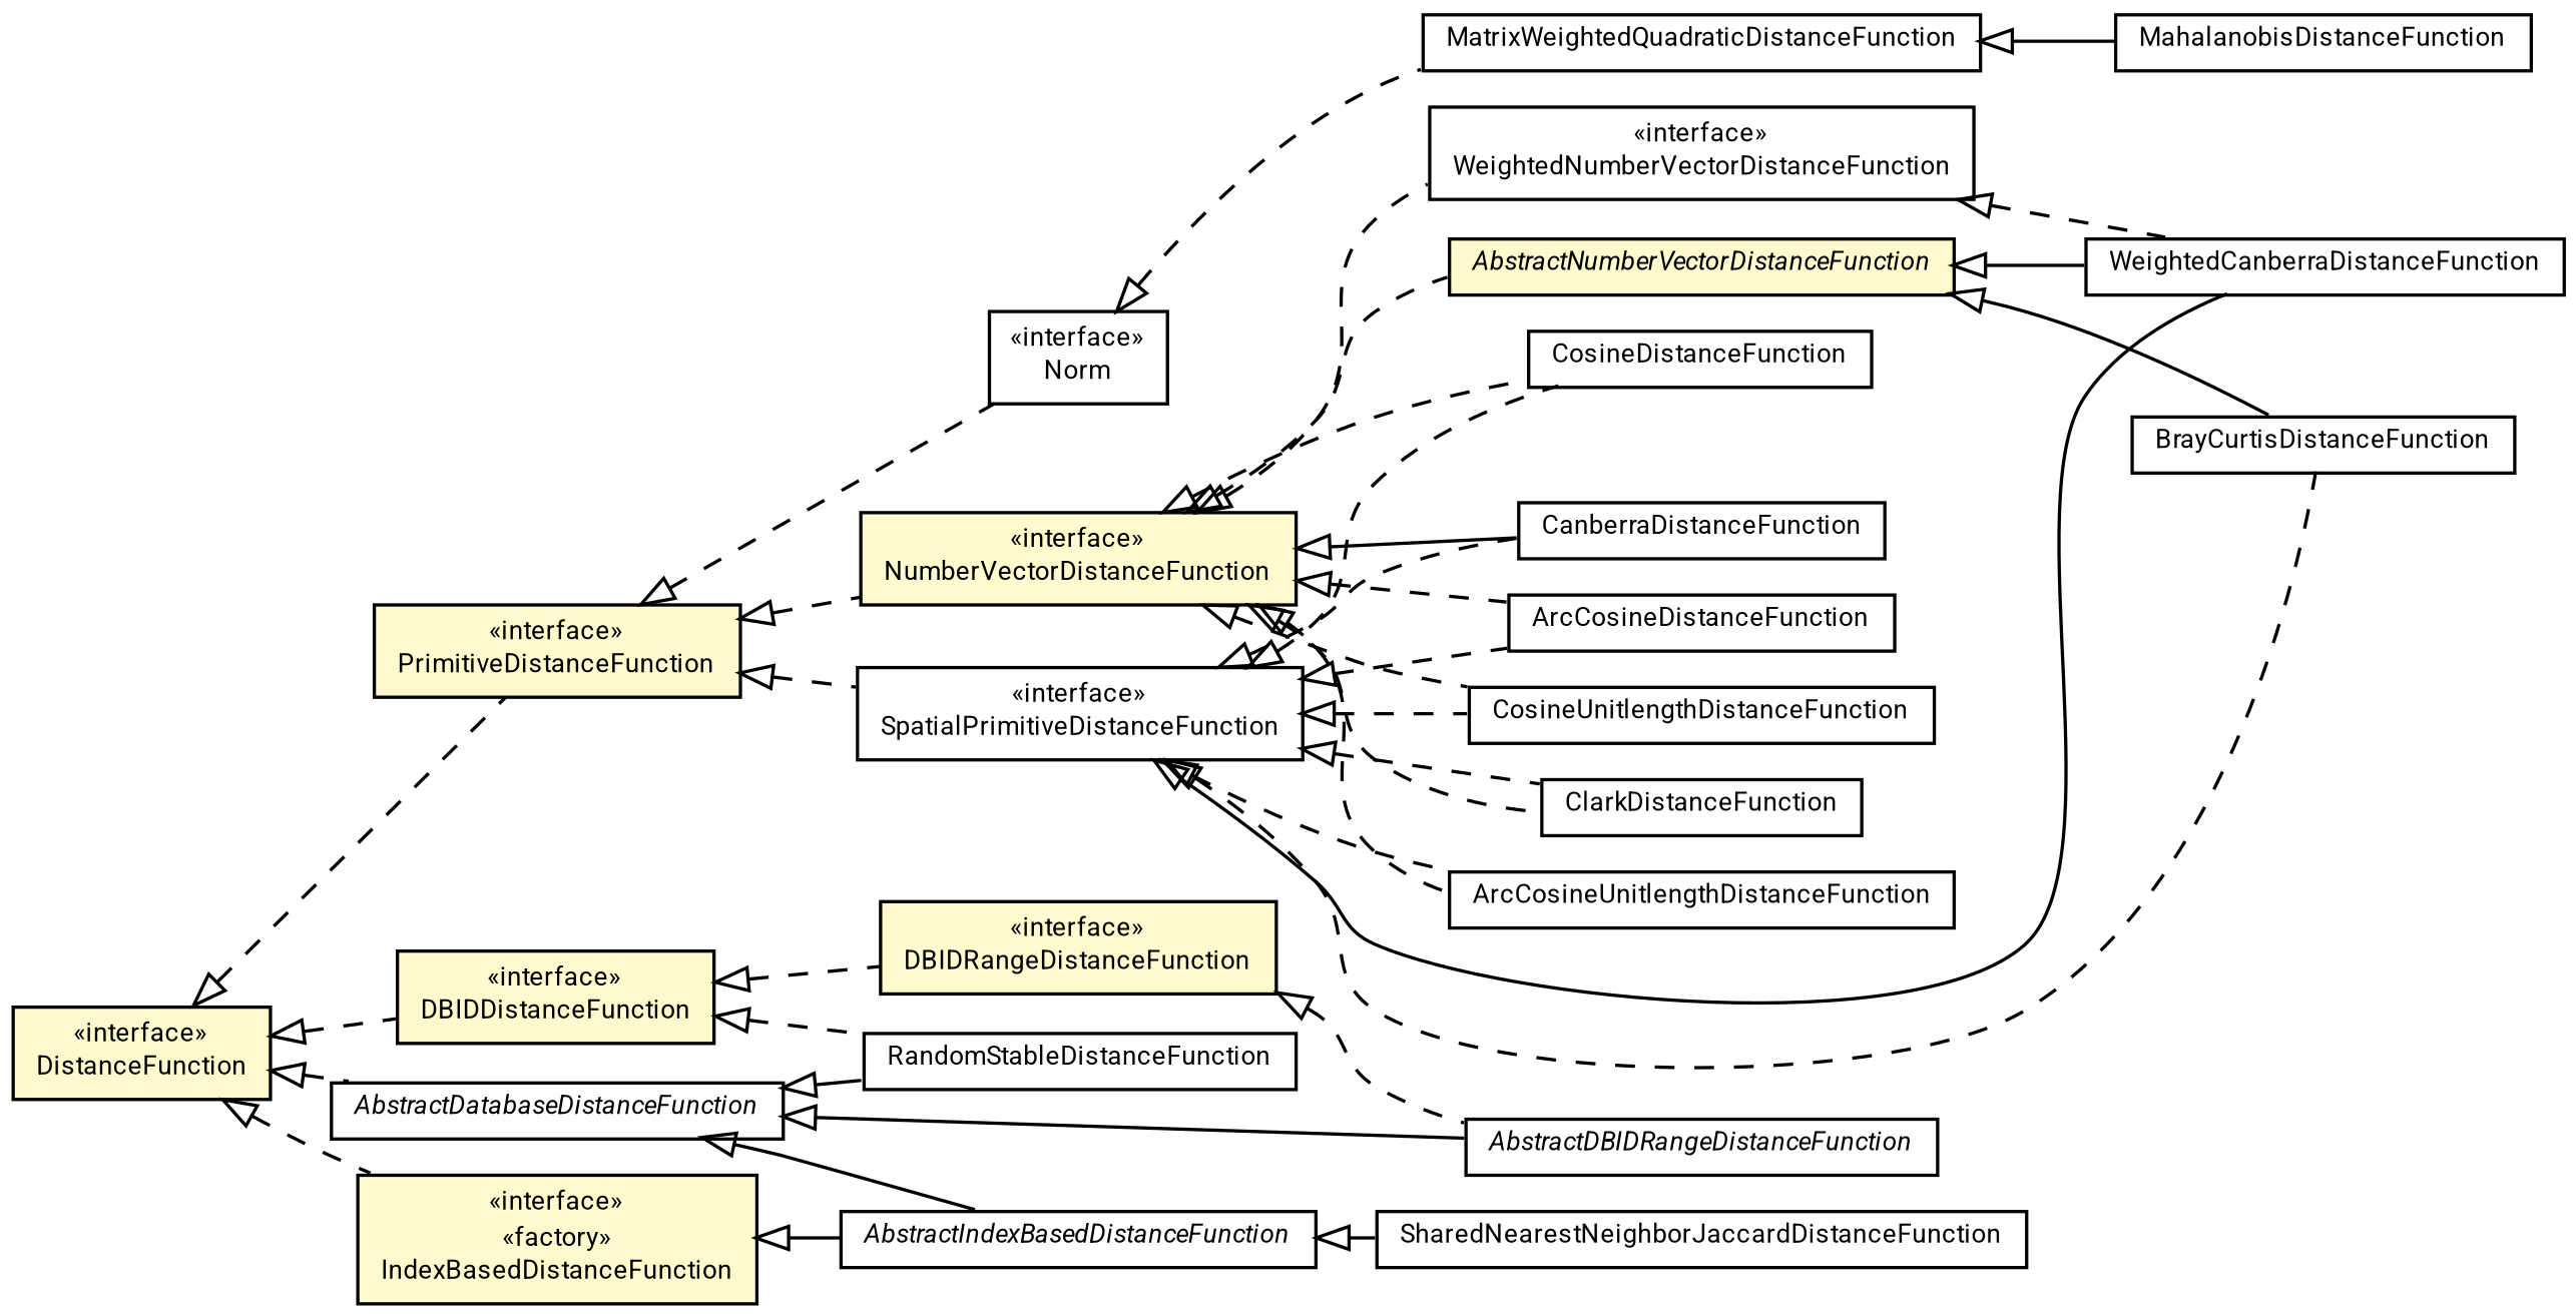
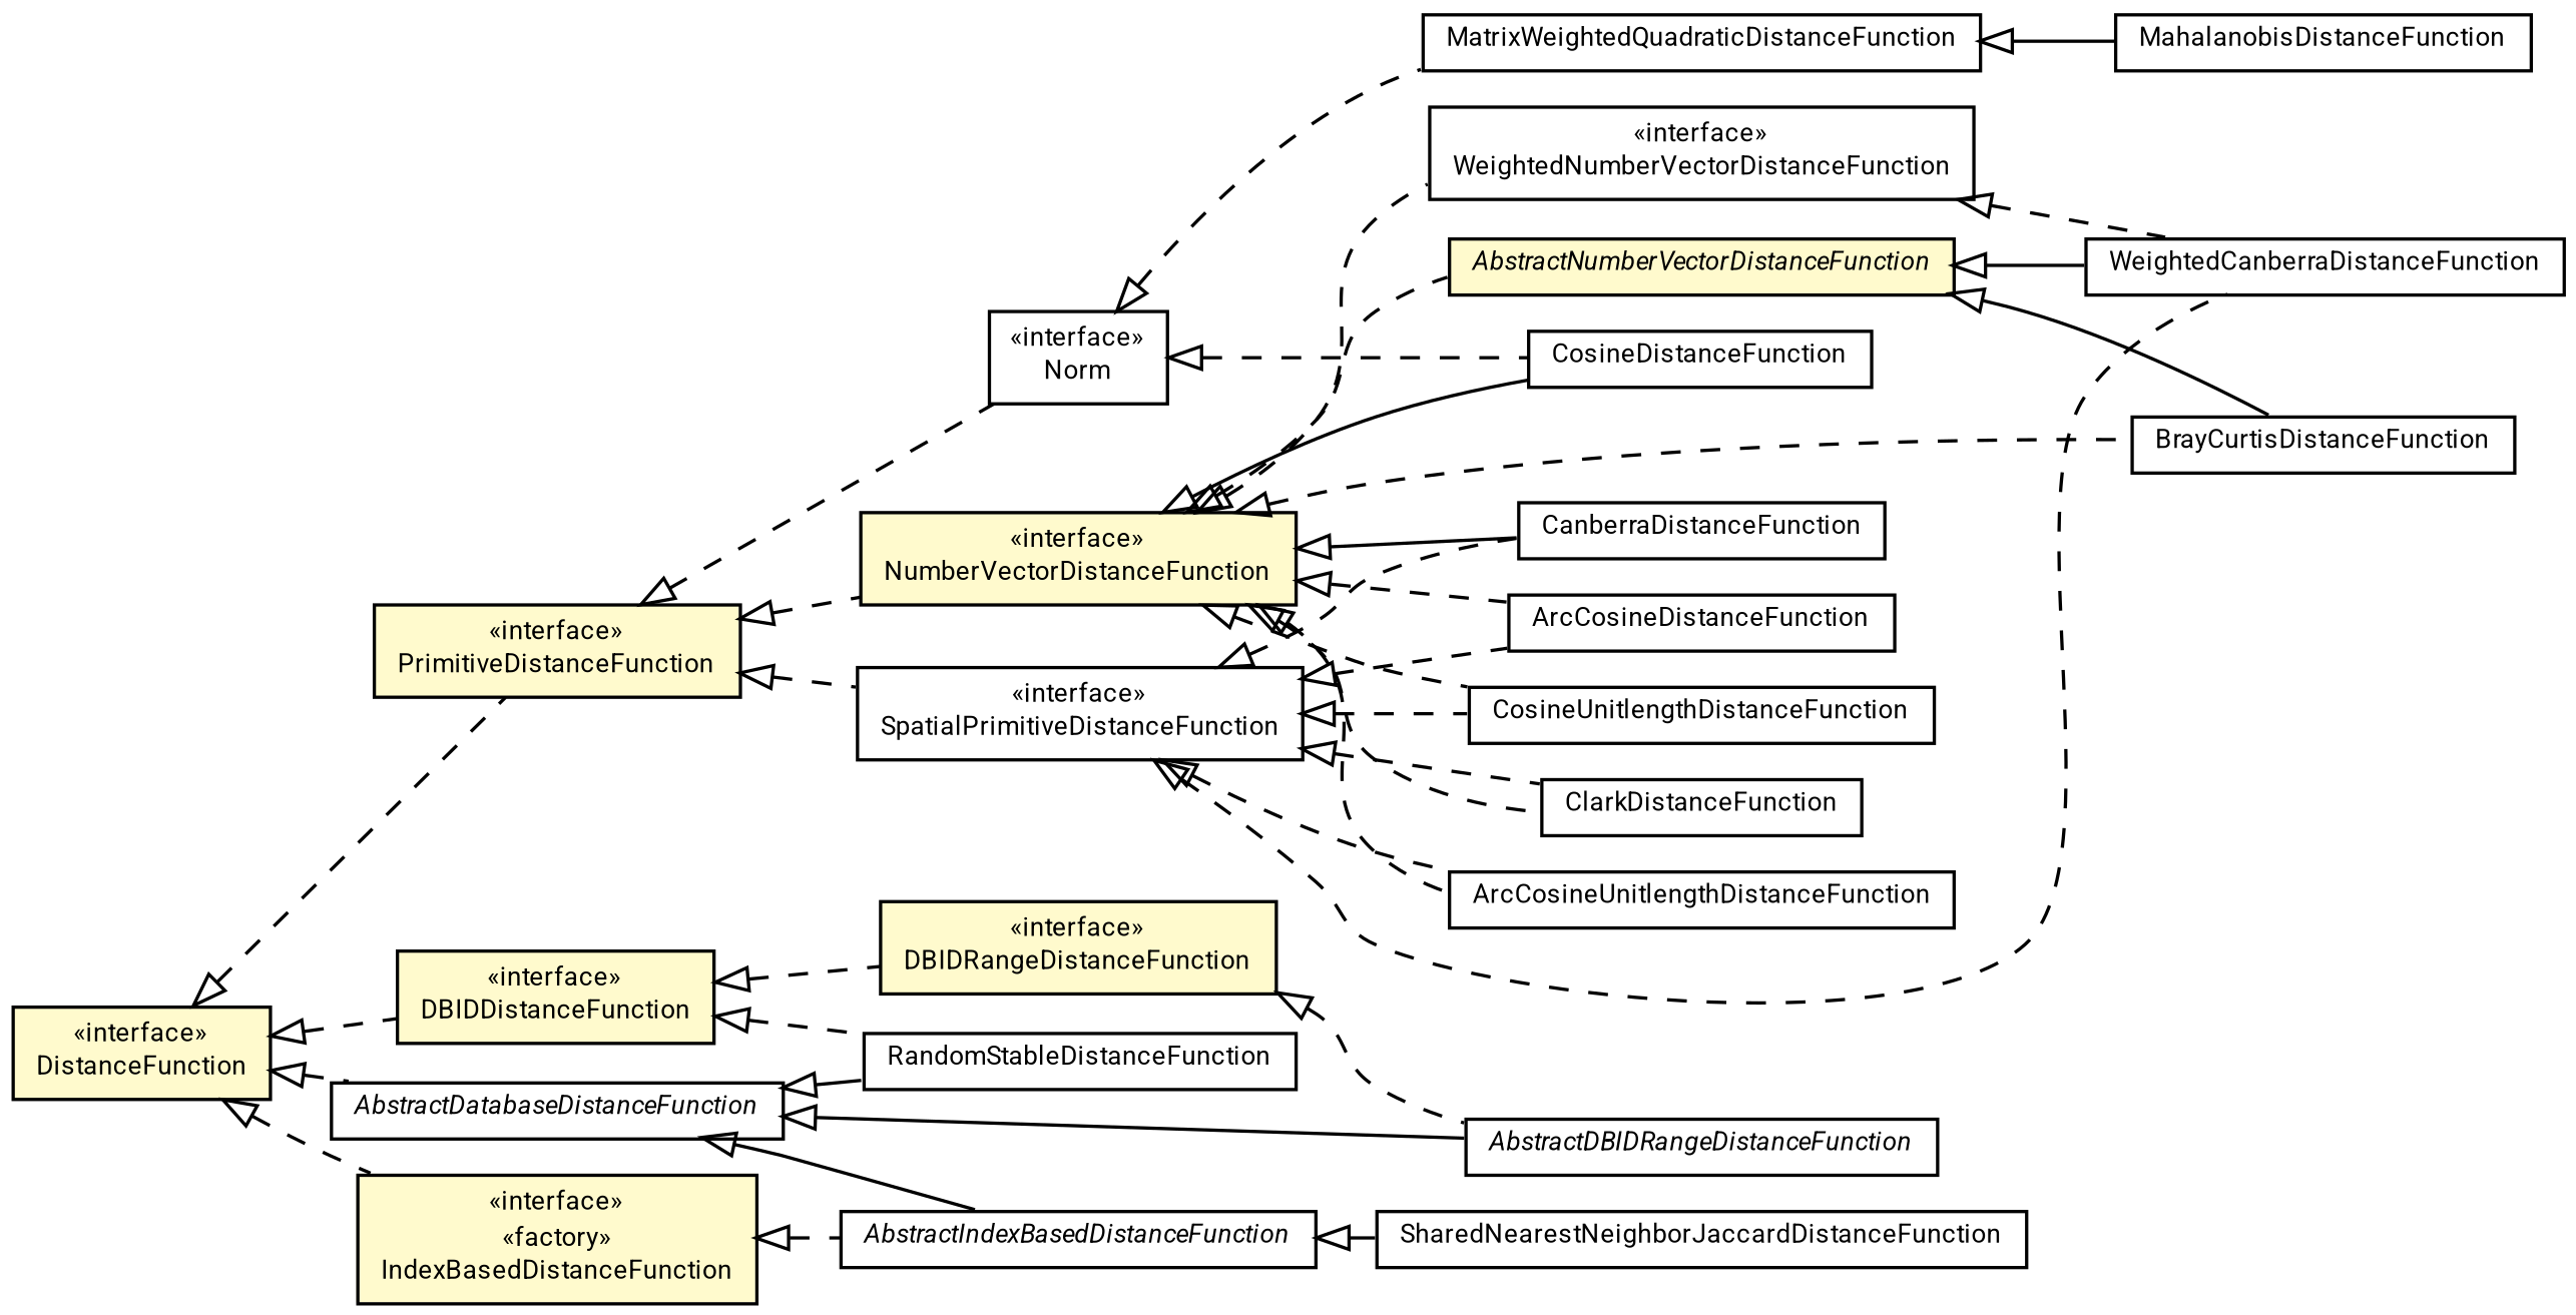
  digraph {
    nodesep=0.15
    rankdir=LR
    ranksep=0.25
    node [fontcolor=black fontname=Roboto fontsize=8 margin=0 shape=plaintext]
    edge [arrowtail=empty color=black dir=back fontname=Roboto fontsize=7 labelfontname=Roboto labelfontsize=7 style=dashed weight=9]
    n1 [height=0 label=<<table title="de.lmu.ifi.dbs.elki.distance.distancefunction.DistanceFunction" border="0" cellborder="1" cellspacing="0" cellpadding="2" bgcolor="LemonChiffon" href="DistanceFunction.html" target="_parent"> 		<tr><td><table border="0" cellspacing="0" cellpadding="1"> 		<tr><td align="center" balign="center"> &#171;interface&#187; </td></tr> 		<tr><td align="center" balign="center"> <font face="Roboto">DistanceFunction</font> </td></tr> 		</table></td></tr> 		</table>> width=0]
    n2 [height=0 label=<<table title="de.lmu.ifi.dbs.elki.distance.distancefunction.PrimitiveDistanceFunction" border="0" cellborder="1" cellspacing="0" cellpadding="2" bgcolor="LemonChiffon" href="PrimitiveDistanceFunction.html" target="_parent"> 		<tr><td><table border="0" cellspacing="0" cellpadding="1"> 		<tr><td align="center" balign="center"> &#171;interface&#187; </td></tr> 		<tr><td align="center" balign="center"> <font face="Roboto">PrimitiveDistanceFunction</font> </td></tr> 		</table></td></tr> 		</table>> width=0]
    n3 [height=0 label=<<table title="de.lmu.ifi.dbs.elki.distance.distancefunction.DBIDDistanceFunction" border="0" cellborder="1" cellspacing="0" cellpadding="2" bgcolor="LemonChiffon" href="DBIDDistanceFunction.html" target="_parent"> 		<tr><td><table border="0" cellspacing="0" cellpadding="1"> 		<tr><td align="center" balign="center"> &#171;interface&#187; </td></tr> 		<tr><td align="center" balign="center"> <font face="Roboto">DBIDDistanceFunction</font> </td></tr> 		</table></td></tr> 		</table>> width=0]
    n4 [height=0 label=<<table title="de.lmu.ifi.dbs.elki.distance.distancefunction.IndexBasedDistanceFunction" border="0" cellborder="1" cellspacing="0" cellpadding="2" bgcolor="LemonChiffon" href="IndexBasedDistanceFunction.html" target="_parent"> 		<tr><td><table border="0" cellspacing="0" cellpadding="1"> 		<tr><td align="center" balign="center"> &#171;interface&#187; </td></tr> 		<tr><td align="center" balign="center"> &#171;factory&#187; </td></tr> 		<tr><td align="center" balign="center"> <font face="Roboto">IndexBasedDistanceFunction</font> </td></tr> 		</table></td></tr> 		</table>> width=0]
    n5 [height=0 label=<<table title="de.lmu.ifi.dbs.elki.distance.distancefunction.AbstractDatabaseDistanceFunction" border="0" cellborder="1" cellspacing="0" cellpadding="2" href="AbstractDatabaseDistanceFunction.html" target="_parent"> 		<tr><td><table border="0" cellspacing="0" cellpadding="1"> 		<tr><td align="center" balign="center"> <font face="Roboto"><i>AbstractDatabaseDistanceFunction</i></font> </td></tr> 		</table></td></tr> 		</table>> width=0]
    n6 [height=0 label=<<table title="de.lmu.ifi.dbs.elki.distance.distancefunction.NumberVectorDistanceFunction" border="0" cellborder="1" cellspacing="0" cellpadding="2" bgcolor="LemonChiffon" href="NumberVectorDistanceFunction.html" target="_parent"> 		<tr><td><table border="0" cellspacing="0" cellpadding="1"> 		<tr><td align="center" balign="center"> &#171;interface&#187; </td></tr> 		<tr><td align="center" balign="center"> <font face="Roboto">NumberVectorDistanceFunction</font> </td></tr> 		</table></td></tr> 		</table>> width=0]
    n7 [height=0 label=<<table title="de.lmu.ifi.dbs.elki.distance.distancefunction.Norm" border="0" cellborder="1" cellspacing="0" cellpadding="2" href="Norm.html" target="_parent"> 		<tr><td><table border="0" cellspacing="0" cellpadding="1"> 		<tr><td align="center" balign="center"> &#171;interface&#187; </td></tr> 		<tr><td align="center" balign="center"> <font face="Roboto">Norm</font> </td></tr> 		</table></td></tr> 		</table>> width=0]
    n8 [height=0 label=<<table title="de.lmu.ifi.dbs.elki.distance.distancefunction.SpatialPrimitiveDistanceFunction" border="0" cellborder="1" cellspacing="0" cellpadding="2" href="SpatialPrimitiveDistanceFunction.html" target="_parent"> 		<tr><td><table border="0" cellspacing="0" cellpadding="1"> 		<tr><td align="center" balign="center"> &#171;interface&#187; </td></tr> 		<tr><td align="center" balign="center"> <font face="Roboto">SpatialPrimitiveDistanceFunction</font> </td></tr> 		</table></td></tr> 		</table>> width=0]
    n9 [height=0 label=<<table title="de.lmu.ifi.dbs.elki.distance.distancefunction.DBIDRangeDistanceFunction" border="0" cellborder="1" cellspacing="0" cellpadding="2" bgcolor="LemonChiffon" href="DBIDRangeDistanceFunction.html" target="_parent"> 		<tr><td><table border="0" cellspacing="0" cellpadding="1"> 		<tr><td align="center" balign="center"> &#171;interface&#187; </td></tr> 		<tr><td align="center" balign="center"> <font face="Roboto">DBIDRangeDistanceFunction</font> </td></tr> 		</table></td></tr> 		</table>> width=0]
    n10 [height=0 label=<<table title="de.lmu.ifi.dbs.elki.distance.distancefunction.RandomStableDistanceFunction" border="0" cellborder="1" cellspacing="0" cellpadding="2" href="RandomStableDistanceFunction.html" target="_parent"> 		<tr><td><table border="0" cellspacing="0" cellpadding="1"> 		<tr><td align="center" balign="center"> <font face="Roboto">RandomStableDistanceFunction</font> </td></tr> 		</table></td></tr> 		</table>> width=0]
    n11 [height=0 label=<<table title="de.lmu.ifi.dbs.elki.distance.distancefunction.AbstractIndexBasedDistanceFunction" border="0" cellborder="1" cellspacing="0" cellpadding="2" href="AbstractIndexBasedDistanceFunction.html" target="_parent"> 		<tr><td><table border="0" cellspacing="0" cellpadding="1"> 		<tr><td align="center" balign="center"> <font face="Roboto"><i>AbstractIndexBasedDistanceFunction</i></font> </td></tr> 		</table></td></tr> 		</table>> width=0]
    n12 [height=0 label=<<table title="de.lmu.ifi.dbs.elki.distance.distancefunction.AbstractDBIDRangeDistanceFunction" border="0" cellborder="1" cellspacing="0" cellpadding="2" href="AbstractDBIDRangeDistanceFunction.html" target="_parent"> 		<tr><td><table border="0" cellspacing="0" cellpadding="1"> 		<tr><td align="center" balign="center"> <font face="Roboto"><i>AbstractDBIDRangeDistanceFunction</i></font> </td></tr> 		</table></td></tr> 		</table>> width=0]
    n13 [height=0 label=<<table title="de.lmu.ifi.dbs.elki.distance.distancefunction.CanberraDistanceFunction" border="0" cellborder="1" cellspacing="0" cellpadding="2" href="CanberraDistanceFunction.html" target="_parent"> 		<tr><td><table border="0" cellspacing="0" cellpadding="1"> 		<tr><td align="center" balign="center"> <font face="Roboto">CanberraDistanceFunction</font> </td></tr> 		</table></td></tr> 		</table>> width=0]
    n14 [height=0 label=<<table title="de.lmu.ifi.dbs.elki.distance.distancefunction.WeightedNumberVectorDistanceFunction" border="0" cellborder="1" cellspacing="0" cellpadding="2" href="WeightedNumberVectorDistanceFunction.html" target="_parent"> 		<tr><td><table border="0" cellspacing="0" cellpadding="1"> 		<tr><td align="center" balign="center"> &#171;interface&#187; </td></tr> 		<tr><td align="center" balign="center"> <font face="Roboto">WeightedNumberVectorDistanceFunction</font> </td></tr> 		</table></td></tr> 		</table>> width=0]
    n15 [height=0 label=<<table title="de.lmu.ifi.dbs.elki.distance.distancefunction.ArcCosineDistanceFunction" border="0" cellborder="1" cellspacing="0" cellpadding="2" href="ArcCosineDistanceFunction.html" target="_parent"> 		<tr><td><table border="0" cellspacing="0" cellpadding="1"> 		<tr><td align="center" balign="center"> <font face="Roboto">ArcCosineDistanceFunction</font> </td></tr> 		</table></td></tr> 		</table>> width=0]
    n16 [height=0 label=<<table title="de.lmu.ifi.dbs.elki.distance.distancefunction.CosineUnitlengthDistanceFunction" border="0" cellborder="1" cellspacing="0" cellpadding="2" href="CosineUnitlengthDistanceFunction.html" target="_parent"> 		<tr><td><table border="0" cellspacing="0" cellpadding="1"> 		<tr><td align="center" balign="center"> <font face="Roboto">CosineUnitlengthDistanceFunction</font> </td></tr> 		</table></td></tr> 		</table>> width=0]
    n17 [height=0 label=<<table title="de.lmu.ifi.dbs.elki.distance.distancefunction.CosineDistanceFunction" border="0" cellborder="1" cellspacing="0" cellpadding="2" href="CosineDistanceFunction.html" target="_parent"> 		<tr><td><table border="0" cellspacing="0" cellpadding="1"> 		<tr><td align="center" balign="center"> <font face="Roboto">CosineDistanceFunction</font> </td></tr> 		</table></td></tr> 		</table>> width=0]
    n18 [height=0 label=<<table title="de.lmu.ifi.dbs.elki.distance.distancefunction.AbstractNumberVectorDistanceFunction" border="0" cellborder="1" cellspacing="0" cellpadding="2" bgcolor="LemonChiffon" href="AbstractNumberVectorDistanceFunction.html" target="_parent"> 		<tr><td><table border="0" cellspacing="0" cellpadding="1"> 		<tr><td align="center" balign="center"> <font face="Roboto"><i>AbstractNumberVectorDistanceFunction</i></font> </td></tr> 		</table></td></tr> 		</table>> width=0]
    n19 [height=0 label=<<table title="de.lmu.ifi.dbs.elki.distance.distancefunction.ClarkDistanceFunction" border="0" cellborder="1" cellspacing="0" cellpadding="2" href="ClarkDistanceFunction.html" target="_parent"> 		<tr><td><table border="0" cellspacing="0" cellpadding="1"> 		<tr><td align="center" balign="center"> <font face="Roboto">ClarkDistanceFunction</font> </td></tr> 		</table></td></tr> 		</table>> width=0]
    n20 [height=0 label=<<table title="de.lmu.ifi.dbs.elki.distance.distancefunction.ArcCosineUnitlengthDistanceFunction" border="0" cellborder="1" cellspacing="0" cellpadding="2" href="ArcCosineUnitlengthDistanceFunction.html" target="_parent"> 		<tr><td><table border="0" cellspacing="0" cellpadding="1"> 		<tr><td align="center" balign="center"> <font face="Roboto">ArcCosineUnitlengthDistanceFunction</font> </td></tr> 		</table></td></tr> 		</table>> width=0]
    n21 [height=0 label=<<table title="de.lmu.ifi.dbs.elki.distance.distancefunction.MatrixWeightedQuadraticDistanceFunction" border="0" cellborder="1" cellspacing="0" cellpadding="2" href="MatrixWeightedQuadraticDistanceFunction.html" target="_parent"> 		<tr><td><table border="0" cellspacing="0" cellpadding="1"> 		<tr><td align="center" balign="center"> <font face="Roboto">MatrixWeightedQuadraticDistanceFunction</font> </td></tr> 		</table></td></tr> 		</table>> width=0]
    n22 [height=0 label=<<table title="de.lmu.ifi.dbs.elki.distance.distancefunction.BrayCurtisDistanceFunction" border="0" cellborder="1" cellspacing="0" cellpadding="2" href="BrayCurtisDistanceFunction.html" target="_parent"> 		<tr><td><table border="0" cellspacing="0" cellpadding="1"> 		<tr><td align="center" balign="center"> <font face="Roboto">BrayCurtisDistanceFunction</font> </td></tr> 		</table></td></tr> 		</table>> width=0]
    n23 [height=0 label=<<table title="de.lmu.ifi.dbs.elki.distance.distancefunction.WeightedCanberraDistanceFunction" border="0" cellborder="1" cellspacing="0" cellpadding="2" href="WeightedCanberraDistanceFunction.html" target="_parent"> 		<tr><td><table border="0" cellspacing="0" cellpadding="1"> 		<tr><td align="center" balign="center"> <font face="Roboto">WeightedCanberraDistanceFunction</font> </td></tr> 		</table></td></tr> 		</table>> width=0]
    n24 [height=0 label=<<table title="de.lmu.ifi.dbs.elki.distance.distancefunction.MahalanobisDistanceFunction" border="0" cellborder="1" cellspacing="0" cellpadding="2" href="MahalanobisDistanceFunction.html" target="_parent"> 		<tr><td><table border="0" cellspacing="0" cellpadding="1"> 		<tr><td align="center" balign="center"> <font face="Roboto">MahalanobisDistanceFunction</font> </td></tr> 		</table></td></tr> 		</table>> width=0]
    n25 [height=0 label=<<table title="de.lmu.ifi.dbs.elki.distance.distancefunction.SharedNearestNeighborJaccardDistanceFunction" border="0" cellborder="1" cellspacing="0" cellpadding="2" href="SharedNearestNeighborJaccardDistanceFunction.html" target="_parent"> 		<tr><td><table border="0" cellspacing="0" cellpadding="1"> 		<tr><td align="center" balign="center"> <font face="Roboto">SharedNearestNeighborJaccardDistanceFunction</font> </td></tr> 		</table></td></tr> 		</table>> width=0]
    n1 -> n2
    n1 -> n3
    n1 -> n4
    n1 -> n5
    n2 -> n6
    n2 -> n7
    n2 -> n8
    n3 -> n9
    n3 -> n10
-   n4 -> n11 [style=solid]
+   n4 -> n11
    n5 -> n10 [weight=10 style=""]
    n5 -> n11 [weight=10 style=""]
    n5 -> n12 [weight=10 style=""]
    n6 -> n13 [style=solid]
    n6 -> n14
    n6 -> n15
    n6 -> n16
-   n6 -> n17
+   n6 -> n17 [style=solid]
    n6 -> n18
    n6 -> n19
    n6 -> n20
    n7 -> n21
    n8 -> n13
    n8 -> n15
    n8 -> n16
-   n8 -> n17
+   n7 -> n17
    n8 -> n19
    n8 -> n20
-   n8 -> n22
-   n8 -> n23 [style=solid]
+   n6 -> n22
+   n8 -> n23
    n9 -> n12
    n11 -> n25 [weight=10 style=""]
    n14 -> n23
    n18 -> n22 [weight=10 style=""]
    n18 -> n23 [weight=10 style=""]
    n21 -> n24 [weight=10 style=""]
  }
